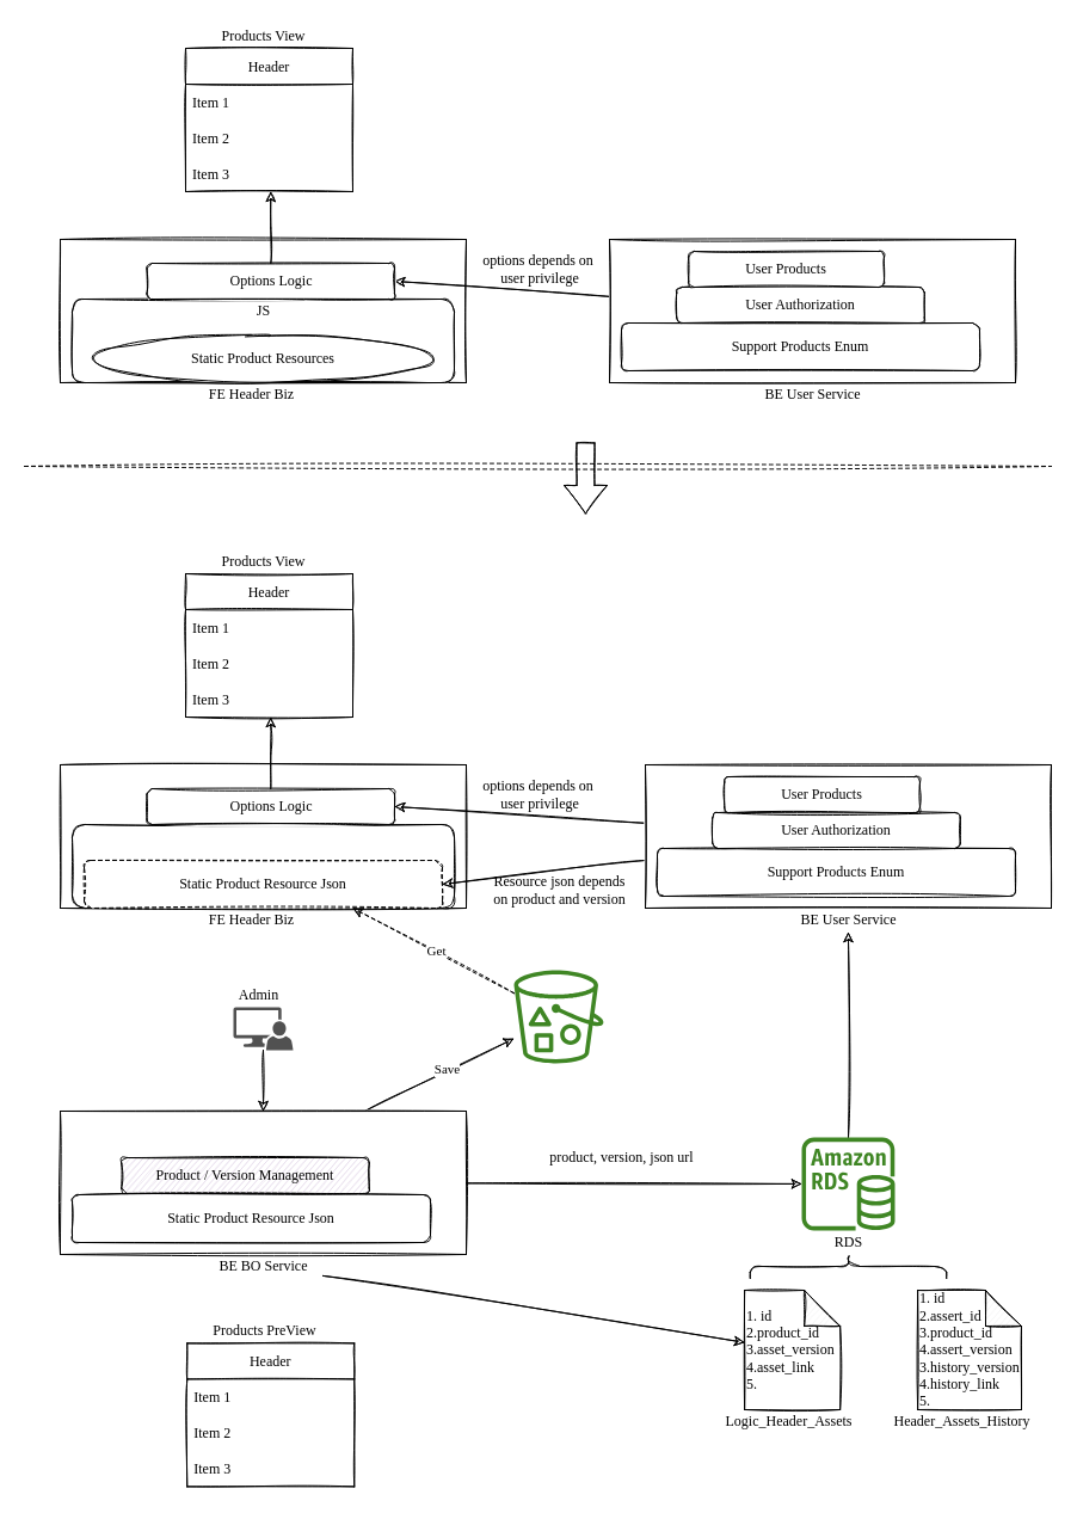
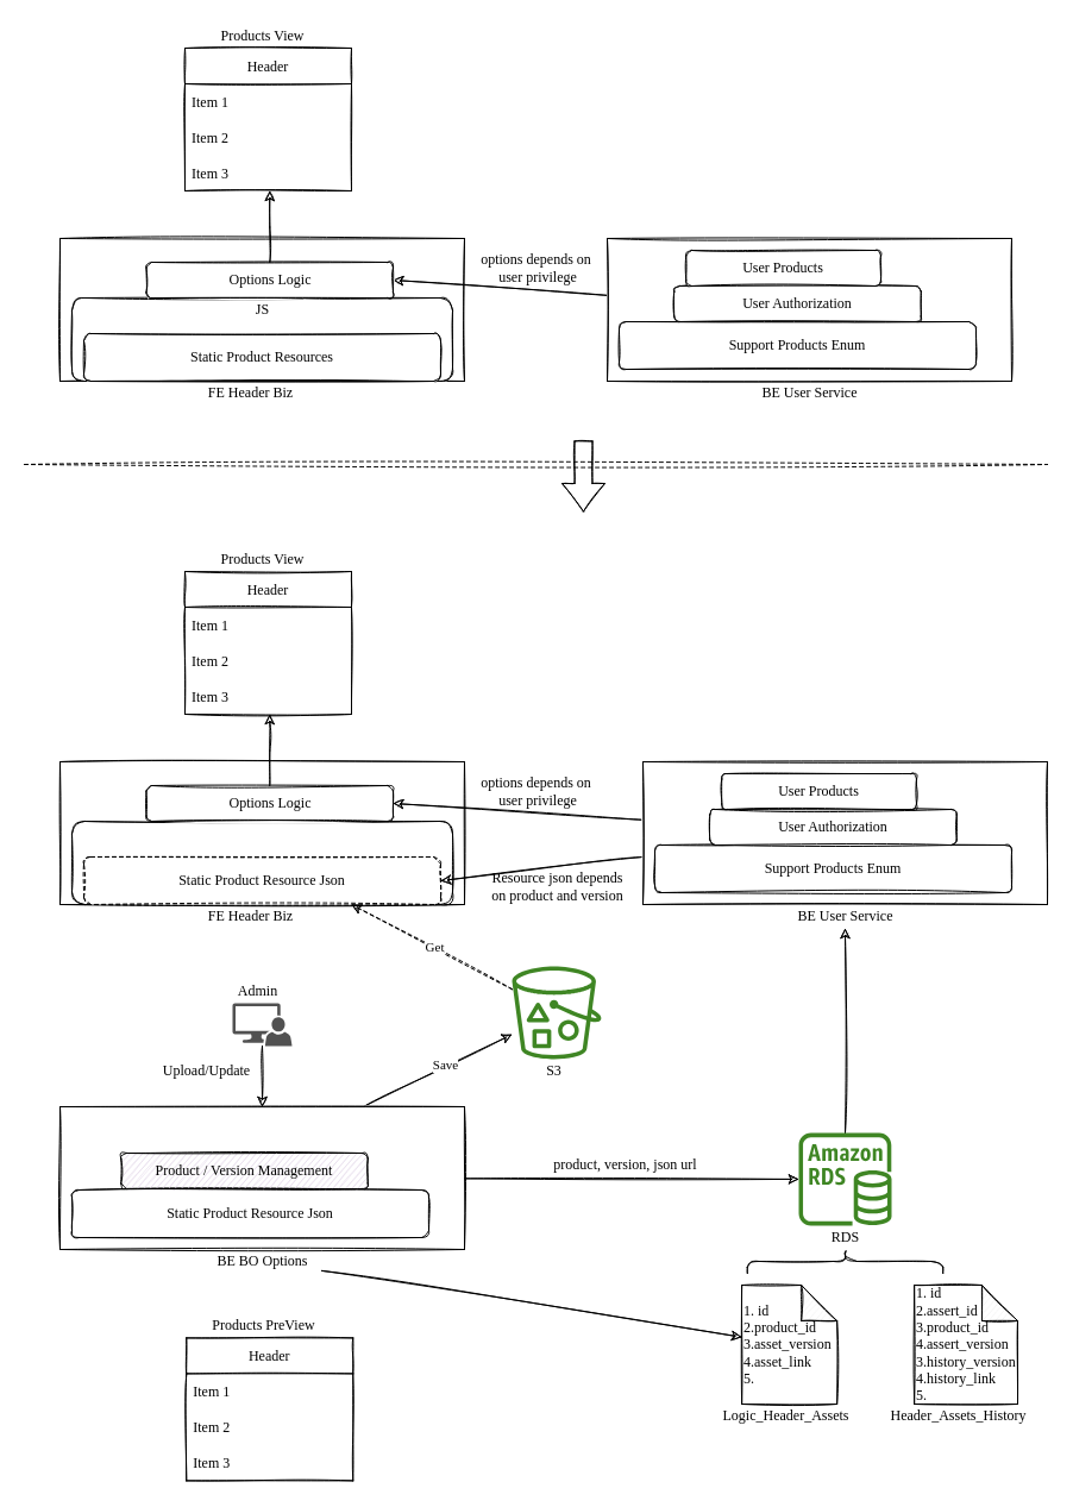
  <mxCell id="0" />
  <mxCell id="1" parent="0" />
  <mxCell id="2" value="" style="rounded=0;whiteSpace=wrap;html=1;sketch=1;" vertex="1" parent="1"><mxGeometry x="50" y="200" width="340" height="120" as="geometry" /></mxCell>
  <mxCell id="3" value="" style="rounded=1;whiteSpace=wrap;html=1;sketch=1;fontFamily=Comic Sans MS;" vertex="1" parent="1"><mxGeometry x="60" y="250" width="320" height="70" as="geometry" /></mxCell>
  <mxCell id="4" value="&lt;font face=&quot;Comic Sans MS&quot;&gt;FE Header Biz&lt;/font&gt;" style="text;html=1;align=center;verticalAlign=middle;resizable=0;points=[];autosize=1;strokeColor=none;fillColor=none;" vertex="1" parent="1"><mxGeometry x="160" y="320" width="100" height="20" as="geometry" /></mxCell>
  <mxCell id="5" value="" style="rounded=0;orthogonalLoop=1;jettySize=auto;html=1;fontFamily=Comic Sans MS;entryX=1;entryY=0.5;entryDx=0;entryDy=0;sketch=1;" edge="1" parent="1" source="6" target="11"><mxGeometry relative="1" as="geometry" /></mxCell>
  <mxCell id="6" value="" style="rounded=0;whiteSpace=wrap;html=1;sketch=1;" vertex="1" parent="1"><mxGeometry x="510" y="200" width="340" height="120" as="geometry" /></mxCell>
  <mxCell id="7" value="&lt;font face=&quot;Comic Sans MS&quot;&gt;BE User Service&lt;/font&gt;" style="text;html=1;align=center;verticalAlign=middle;resizable=0;points=[];autosize=1;strokeColor=none;fillColor=none;" vertex="1" parent="1"><mxGeometry x="625" y="320" width="110" height="20" as="geometry" /></mxCell>
- <mxCell id="8" value="Static Product Resources" style="ellipse;whiteSpace=wrap;html=1;sketch=1;fontFamily=Comic Sans MS;" vertex="1" parent="1"><mxGeometry x="70" y="280" width="300" height="40" as="geometry" /></mxCell>
+ <mxCell id="8" value="Static Product Resources" style="rounded=1;whiteSpace=wrap;html=1;sketch=1;fontFamily=Comic Sans MS;" vertex="1" parent="1"><mxGeometry x="70" y="280" width="300" height="40" as="geometry" /></mxCell>
  <mxCell id="9" value="options depends on&lt;br&gt;&amp;nbsp;user privilege" style="text;html=1;align=center;verticalAlign=middle;resizable=0;points=[];autosize=1;strokeColor=none;fillColor=none;fontFamily=Comic Sans MS;" vertex="1" parent="1"><mxGeometry x="390" y="210" width="120" height="30" as="geometry" /></mxCell>
  <mxCell id="10" style="edgeStyle=orthogonalEdgeStyle;rounded=0;sketch=1;orthogonalLoop=1;jettySize=auto;html=1;fontFamily=Comic Sans MS;" edge="1" parent="1" source="11"><mxGeometry relative="1" as="geometry"><mxPoint x="226.25" y="160" as="targetPoint" /></mxGeometry></mxCell>
  <mxCell id="11" value="Options Logic" style="rounded=1;whiteSpace=wrap;html=1;sketch=1;fontFamily=Comic Sans MS;" vertex="1" parent="1"><mxGeometry x="122.5" y="220" width="207.5" height="30" as="geometry" /></mxCell>
  <mxCell id="12" value="Header" style="swimlane;fontStyle=0;childLayout=stackLayout;horizontal=1;startSize=30;horizontalStack=0;resizeParent=1;resizeParentMax=0;resizeLast=0;collapsible=1;marginBottom=0;sketch=1;fontFamily=Comic Sans MS;" vertex="1" parent="1"><mxGeometry x="155" y="40" width="140" height="120" as="geometry" /></mxCell>
  <mxCell id="13" value="Item 1" style="text;strokeColor=none;fillColor=none;align=left;verticalAlign=middle;spacingLeft=4;spacingRight=4;overflow=hidden;points=[[0,0.5],[1,0.5]];portConstraint=eastwest;rotatable=0;sketch=1;fontFamily=Comic Sans MS;" vertex="1" parent="12"><mxGeometry y="30" width="140" height="30" as="geometry" /></mxCell>
  <mxCell id="14" value="Item 2" style="text;strokeColor=none;fillColor=none;align=left;verticalAlign=middle;spacingLeft=4;spacingRight=4;overflow=hidden;points=[[0,0.5],[1,0.5]];portConstraint=eastwest;rotatable=0;sketch=1;fontFamily=Comic Sans MS;" vertex="1" parent="12"><mxGeometry y="60" width="140" height="30" as="geometry" /></mxCell>
  <mxCell id="15" value="Item 3" style="text;strokeColor=none;fillColor=none;align=left;verticalAlign=middle;spacingLeft=4;spacingRight=4;overflow=hidden;points=[[0,0.5],[1,0.5]];portConstraint=eastwest;rotatable=0;sketch=1;fontFamily=Comic Sans MS;" vertex="1" parent="12"><mxGeometry y="90" width="140" height="30" as="geometry" /></mxCell>
  <mxCell id="16" value="Products View" style="text;html=1;align=center;verticalAlign=middle;resizable=0;points=[];autosize=1;strokeColor=none;fillColor=none;fontFamily=Comic Sans MS;" vertex="1" parent="1"><mxGeometry x="175" y="20" width="90" height="20" as="geometry" /></mxCell>
  <mxCell id="17" value="Support Products Enum" style="rounded=1;whiteSpace=wrap;html=1;sketch=1;fontFamily=Comic Sans MS;" vertex="1" parent="1"><mxGeometry x="520" y="270" width="300" height="40" as="geometry" /></mxCell>
  <mxCell id="18" value="User Authorization" style="rounded=1;whiteSpace=wrap;html=1;sketch=1;fontFamily=Comic Sans MS;" vertex="1" parent="1"><mxGeometry x="566.25" y="240" width="207.5" height="30" as="geometry" /></mxCell>
  <mxCell id="19" value="User Products" style="rounded=1;whiteSpace=wrap;html=1;sketch=1;fontFamily=Comic Sans MS;" vertex="1" parent="1"><mxGeometry x="576.25" y="210" width="163.75" height="30" as="geometry" /></mxCell>
  <mxCell id="20" value="" style="rounded=0;whiteSpace=wrap;html=1;sketch=1;" vertex="1" parent="1"><mxGeometry x="50" y="640" width="340" height="120" as="geometry" /></mxCell>
  <mxCell id="21" value="" style="rounded=1;whiteSpace=wrap;html=1;sketch=1;fontFamily=Comic Sans MS;" vertex="1" parent="1"><mxGeometry x="60" y="690" width="320" height="70" as="geometry" /></mxCell>
  <mxCell id="22" value="&lt;font face=&quot;Comic Sans MS&quot;&gt;FE Header Biz&lt;/font&gt;" style="text;html=1;align=center;verticalAlign=middle;resizable=0;points=[];autosize=1;strokeColor=none;fillColor=none;" vertex="1" parent="1"><mxGeometry x="160" y="760" width="100" height="20" as="geometry" /></mxCell>
  <mxCell id="23" value="" style="rounded=0;orthogonalLoop=1;jettySize=auto;html=1;fontFamily=Comic Sans MS;entryX=1;entryY=0.5;entryDx=0;entryDy=0;sketch=1;" edge="1" parent="1" source="25" target="29"><mxGeometry relative="1" as="geometry" /></mxCell>
  <mxCell id="24" style="edgeStyle=none;rounded=0;sketch=1;orthogonalLoop=1;jettySize=auto;html=1;entryX=1;entryY=0.5;entryDx=0;entryDy=0;fontFamily=Comic Sans MS;" edge="1" parent="1" source="25" target="38"><mxGeometry relative="1" as="geometry" /></mxCell>
  <mxCell id="25" value="" style="rounded=0;whiteSpace=wrap;html=1;sketch=1;" vertex="1" parent="1"><mxGeometry x="540" y="640" width="340" height="120" as="geometry" /></mxCell>
  <mxCell id="26" value="&lt;font face=&quot;Comic Sans MS&quot;&gt;BE User Service&lt;/font&gt;" style="text;html=1;align=center;verticalAlign=middle;resizable=0;points=[];autosize=1;strokeColor=none;fillColor=none;" vertex="1" parent="1"><mxGeometry x="655" y="760" width="110" height="20" as="geometry" /></mxCell>
  <mxCell id="27" value="options depends on&lt;br&gt;&amp;nbsp;user privilege" style="text;html=1;align=center;verticalAlign=middle;resizable=0;points=[];autosize=1;strokeColor=none;fillColor=none;fontFamily=Comic Sans MS;" vertex="1" parent="1"><mxGeometry x="390" y="650" width="120" height="30" as="geometry" /></mxCell>
  <mxCell id="28" style="edgeStyle=orthogonalEdgeStyle;rounded=0;sketch=1;orthogonalLoop=1;jettySize=auto;html=1;fontFamily=Comic Sans MS;" edge="1" parent="1" source="29"><mxGeometry relative="1" as="geometry"><mxPoint x="226.25" y="600" as="targetPoint" /></mxGeometry></mxCell>
  <mxCell id="29" value="Options Logic" style="rounded=1;whiteSpace=wrap;html=1;sketch=1;fontFamily=Comic Sans MS;" vertex="1" parent="1"><mxGeometry x="122.5" y="660" width="207.5" height="30" as="geometry" /></mxCell>
  <mxCell id="30" value="Header" style="swimlane;fontStyle=0;childLayout=stackLayout;horizontal=1;startSize=30;horizontalStack=0;resizeParent=1;resizeParentMax=0;resizeLast=0;collapsible=1;marginBottom=0;sketch=1;fontFamily=Comic Sans MS;" vertex="1" parent="1"><mxGeometry x="155" y="480" width="140" height="120" as="geometry" /></mxCell>
  <mxCell id="31" value="Item 1" style="text;strokeColor=none;fillColor=none;align=left;verticalAlign=middle;spacingLeft=4;spacingRight=4;overflow=hidden;points=[[0,0.5],[1,0.5]];portConstraint=eastwest;rotatable=0;sketch=1;fontFamily=Comic Sans MS;" vertex="1" parent="30"><mxGeometry y="30" width="140" height="30" as="geometry" /></mxCell>
  <mxCell id="32" value="Item 2" style="text;strokeColor=none;fillColor=none;align=left;verticalAlign=middle;spacingLeft=4;spacingRight=4;overflow=hidden;points=[[0,0.5],[1,0.5]];portConstraint=eastwest;rotatable=0;sketch=1;fontFamily=Comic Sans MS;" vertex="1" parent="30"><mxGeometry y="60" width="140" height="30" as="geometry" /></mxCell>
  <mxCell id="33" value="Item 3" style="text;strokeColor=none;fillColor=none;align=left;verticalAlign=middle;spacingLeft=4;spacingRight=4;overflow=hidden;points=[[0,0.5],[1,0.5]];portConstraint=eastwest;rotatable=0;sketch=1;fontFamily=Comic Sans MS;" vertex="1" parent="30"><mxGeometry y="90" width="140" height="30" as="geometry" /></mxCell>
  <mxCell id="34" value="Products View" style="text;html=1;align=center;verticalAlign=middle;resizable=0;points=[];autosize=1;strokeColor=none;fillColor=none;fontFamily=Comic Sans MS;" vertex="1" parent="1"><mxGeometry x="175" y="460" width="90" height="20" as="geometry" /></mxCell>
  <mxCell id="35" value="Support Products Enum" style="rounded=1;whiteSpace=wrap;html=1;sketch=1;fontFamily=Comic Sans MS;" vertex="1" parent="1"><mxGeometry x="550" y="710" width="300" height="40" as="geometry" /></mxCell>
  <mxCell id="36" value="User Authorization" style="rounded=1;whiteSpace=wrap;html=1;sketch=1;fontFamily=Comic Sans MS;" vertex="1" parent="1"><mxGeometry x="596.25" y="680" width="207.5" height="30" as="geometry" /></mxCell>
  <mxCell id="37" value="User Products" style="rounded=1;whiteSpace=wrap;html=1;sketch=1;fontFamily=Comic Sans MS;" vertex="1" parent="1"><mxGeometry x="606.25" y="650" width="163.75" height="30" as="geometry" /></mxCell>
  <mxCell id="38" value="Static Product Resource Json" style="rounded=1;whiteSpace=wrap;html=1;sketch=1;fontFamily=Comic Sans MS;dashed=1;" vertex="1" parent="1"><mxGeometry x="70" y="720" width="300" height="40" as="geometry" /></mxCell>
  <mxCell id="39" value="JS" style="text;html=1;align=center;verticalAlign=middle;resizable=0;points=[];autosize=1;strokeColor=none;fillColor=none;fontFamily=Comic Sans MS;" vertex="1" parent="1"><mxGeometry x="205" y="250" width="30" height="20" as="geometry" /></mxCell>
  <mxCell id="40" style="edgeStyle=none;rounded=0;sketch=1;orthogonalLoop=1;jettySize=auto;html=1;entryX=0.75;entryY=1;entryDx=0;entryDy=0;fontFamily=Comic Sans MS;dashed=1;" edge="1" parent="1" source="42" target="38"><mxGeometry relative="1" as="geometry" /></mxCell>
  <mxCell id="41" value="Get" style="edgeLabel;html=1;align=center;verticalAlign=middle;resizable=0;points=[];fontFamily=Comic Sans MS;" vertex="1" connectable="0" parent="40"><mxGeometry x="-0.017" y="-1" relative="1" as="geometry"><mxPoint as="offset" /></mxGeometry></mxCell>
  <mxCell id="42" value="" style="sketch=0;outlineConnect=0;fontColor=#232F3E;gradientColor=none;fillColor=#3F8624;strokeColor=none;dashed=0;verticalLabelPosition=bottom;verticalAlign=top;align=center;html=1;fontSize=12;fontStyle=0;aspect=fixed;pointerEvents=1;shape=mxgraph.aws4.bucket_with_objects;fontFamily=Comic Sans MS;" vertex="1" parent="1"><mxGeometry x="430" y="812" width="75" height="78" as="geometry" /></mxCell>
+ <mxCell id="43" value="S3" style="text;html=1;align=center;verticalAlign=middle;resizable=0;points=[];autosize=1;strokeColor=none;fillColor=none;fontFamily=Comic Sans MS;" vertex="1" parent="1"><mxGeometry x="450" y="890" width="30" height="20" as="geometry" /></mxCell>
  <mxCell id="44" style="edgeStyle=none;rounded=0;sketch=1;orthogonalLoop=1;jettySize=auto;html=1;fontFamily=Comic Sans MS;exitX=0.75;exitY=0;exitDx=0;exitDy=0;" edge="1" parent="1" source="47" target="42"><mxGeometry relative="1" as="geometry" /></mxCell>
  <mxCell id="45" value="Save" style="edgeLabel;html=1;align=center;verticalAlign=middle;resizable=0;points=[];fontFamily=Comic Sans MS;" vertex="1" connectable="0" parent="44"><mxGeometry x="0.101" y="1" relative="1" as="geometry"><mxPoint y="-1" as="offset" /></mxGeometry></mxCell>
  <mxCell id="46" style="edgeStyle=none;rounded=0;sketch=1;orthogonalLoop=1;jettySize=auto;html=1;fontFamily=Comic Sans MS;" edge="1" parent="1" source="47" target="57"><mxGeometry relative="1" as="geometry" /></mxCell>
  <mxCell id="47" value="" style="rounded=0;whiteSpace=wrap;html=1;sketch=1;" vertex="1" parent="1"><mxGeometry x="50" y="930" width="340" height="120" as="geometry" /></mxCell>
  <mxCell id="48" style="edgeStyle=none;rounded=0;sketch=1;orthogonalLoop=1;jettySize=auto;html=1;fontFamily=Comic Sans MS;" edge="1" parent="1" source="49" target="69"><mxGeometry relative="1" as="geometry" /></mxCell>
- <mxCell id="49" value="&lt;font face=&quot;Comic Sans MS&quot;&gt;BE BO Service&lt;/font&gt;" style="text;html=1;align=center;verticalAlign=middle;resizable=0;points=[];autosize=1;strokeColor=none;fillColor=none;" vertex="1" parent="1"><mxGeometry x="170" y="1050" width="100" height="20" as="geometry" /></mxCell>
+ <mxCell id="49" value="&lt;font face=&quot;Comic Sans MS&quot;&gt;BE BO Options&lt;/font&gt;" style="text;html=1;align=center;verticalAlign=middle;resizable=0;points=[];autosize=1;strokeColor=none;fillColor=none;" vertex="1" parent="1"><mxGeometry x="170" y="1050" width="100" height="20" as="geometry" /></mxCell>
  <mxCell id="50" value="Static Product Resource Json" style="rounded=1;whiteSpace=wrap;html=1;sketch=1;fontFamily=Comic Sans MS;" vertex="1" parent="1"><mxGeometry x="60" y="1000" width="300" height="40" as="geometry" /></mxCell>
  <mxCell id="51" style="edgeStyle=none;rounded=0;sketch=1;orthogonalLoop=1;jettySize=auto;html=1;fontFamily=Comic Sans MS;" edge="1" parent="1" source="52" target="47"><mxGeometry relative="1" as="geometry" /></mxCell>
  <mxCell id="52" value="" style="sketch=0;pointerEvents=1;shadow=0;dashed=0;html=1;strokeColor=none;labelPosition=center;verticalLabelPosition=bottom;verticalAlign=top;align=center;fillColor=#515151;shape=mxgraph.mscae.system_center.admin_console;fontFamily=Comic Sans MS;" vertex="1" parent="1"><mxGeometry x="195" y="843" width="50" height="36" as="geometry" /></mxCell>
  <mxCell id="53" value="Admin" style="text;html=1;align=center;verticalAlign=middle;resizable=0;points=[];autosize=1;strokeColor=none;fillColor=none;fontFamily=Comic Sans MS;" vertex="1" parent="1"><mxGeometry x="191" y="823" width="50" height="20" as="geometry" /></mxCell>
+ <mxCell id="54" value="Upload/Update" style="text;html=1;align=center;verticalAlign=middle;resizable=0;points=[];autosize=1;strokeColor=none;fillColor=none;fontFamily=Comic Sans MS;" vertex="1" parent="1"><mxGeometry x="122.5" y="890" width="100" height="20" as="geometry" /></mxCell>
  <mxCell id="55" value="Product / Version Management" style="rounded=1;whiteSpace=wrap;html=1;sketch=1;fontFamily=Comic Sans MS;fillColor=#e1d5e7;" vertex="1" parent="1"><mxGeometry x="101.25" y="969" width="207.5" height="30" as="geometry" /></mxCell>
  <mxCell id="56" style="edgeStyle=none;rounded=0;sketch=1;orthogonalLoop=1;jettySize=auto;html=1;fontFamily=Comic Sans MS;" edge="1" parent="1" source="57" target="26"><mxGeometry relative="1" as="geometry" /></mxCell>
  <mxCell id="57" value="" style="sketch=0;outlineConnect=0;fontColor=#232F3E;gradientColor=none;fillColor=#3F8624;strokeColor=none;dashed=0;verticalLabelPosition=bottom;verticalAlign=top;align=center;html=1;fontSize=12;fontStyle=0;aspect=fixed;pointerEvents=1;shape=mxgraph.aws4.rds_instance;fontFamily=Comic Sans MS;" vertex="1" parent="1"><mxGeometry x="671" y="952" width="78" height="78" as="geometry" /></mxCell>
  <mxCell id="58" value="RDS" style="text;html=1;align=center;verticalAlign=middle;resizable=0;points=[];autosize=1;strokeColor=none;fillColor=none;fontFamily=Comic Sans MS;" vertex="1" parent="1"><mxGeometry x="690" y="1030" width="40" height="20" as="geometry" /></mxCell>
- <mxCell id="59" value="product, version, json url" style="text;html=1;align=center;verticalAlign=middle;resizable=0;points=[];autosize=1;strokeColor=none;fillColor=none;fontFamily=Comic Sans MS;" vertex="1" parent="1"><mxGeometry x="440" y="959" width="160" height="20" as="geometry" /></mxCell>
+ <mxCell id="59" value="product, version, json url" style="text;html=1;align=center;verticalAlign=middle;resizable=0;points=[];autosize=1;strokeColor=none;fillColor=none;fontFamily=Comic Sans MS;" vertex="1" parent="1"><mxGeometry x="445" y="969" width="160" height="20" as="geometry" /></mxCell>
  <mxCell id="60" value="Resource json depends &lt;br&gt;on product and version" style="text;html=1;align=center;verticalAlign=middle;resizable=0;points=[];autosize=1;strokeColor=none;fillColor=none;fontFamily=Comic Sans MS;" vertex="1" parent="1"><mxGeometry x="397.5" y="730" width="140" height="30" as="geometry" /></mxCell>
  <mxCell id="61" value="Header" style="swimlane;fontStyle=0;childLayout=stackLayout;horizontal=1;startSize=30;horizontalStack=0;resizeParent=1;resizeParentMax=0;resizeLast=0;collapsible=1;marginBottom=0;sketch=1;fontFamily=Comic Sans MS;" vertex="1" parent="1"><mxGeometry x="156.25" y="1124.4" width="140" height="120" as="geometry" /></mxCell>
  <mxCell id="62" value="Item 1" style="text;strokeColor=none;fillColor=none;align=left;verticalAlign=middle;spacingLeft=4;spacingRight=4;overflow=hidden;points=[[0,0.5],[1,0.5]];portConstraint=eastwest;rotatable=0;sketch=1;fontFamily=Comic Sans MS;" vertex="1" parent="61"><mxGeometry y="30" width="140" height="30" as="geometry" /></mxCell>
  <mxCell id="63" value="Item 2" style="text;strokeColor=none;fillColor=none;align=left;verticalAlign=middle;spacingLeft=4;spacingRight=4;overflow=hidden;points=[[0,0.5],[1,0.5]];portConstraint=eastwest;rotatable=0;sketch=1;fontFamily=Comic Sans MS;" vertex="1" parent="61"><mxGeometry y="60" width="140" height="30" as="geometry" /></mxCell>
  <mxCell id="64" value="Item 3" style="text;strokeColor=none;fillColor=none;align=left;verticalAlign=middle;spacingLeft=4;spacingRight=4;overflow=hidden;points=[[0,0.5],[1,0.5]];portConstraint=eastwest;rotatable=0;sketch=1;fontFamily=Comic Sans MS;" vertex="1" parent="61"><mxGeometry y="90" width="140" height="30" as="geometry" /></mxCell>
  <mxCell id="65" value="Products PreView" style="text;html=1;align=center;verticalAlign=middle;resizable=0;points=[];autosize=1;strokeColor=none;fillColor=none;fontFamily=Comic Sans MS;" vertex="1" parent="1"><mxGeometry x="166.25" y="1104.4" width="110" height="20" as="geometry" /></mxCell>
  <mxCell id="66" value="" style="endArrow=none;dashed=1;html=1;rounded=0;sketch=1;fontFamily=Comic Sans MS;exitX=0;exitY=1;exitDx=0;exitDy=0;entryX=1;entryY=1;entryDx=0;entryDy=0;" edge="1" parent="1"><mxGeometry width="50" height="50" relative="1" as="geometry"><mxPoint x="20" y="390" as="sourcePoint" /><mxPoint x="880" y="390" as="targetPoint" /></mxGeometry></mxCell>
  <mxCell id="67" value="" style="shape=flexArrow;endArrow=classic;html=1;rounded=0;sketch=1;fontFamily=Comic Sans MS;width=15;endSize=7.5;" edge="1" parent="1"><mxGeometry width="50" height="50" relative="1" as="geometry"><mxPoint x="490" y="370" as="sourcePoint" /><mxPoint x="490" y="430" as="targetPoint" /></mxGeometry></mxCell>
  <mxCell id="68" value="" style="shape=curlyBracket;whiteSpace=wrap;html=1;rounded=1;sketch=1;fillStyle=auto;fontFamily=Comic Sans MS;strokeColor=default;fillColor=none;rotation=90;" vertex="1" parent="1"><mxGeometry x="700" y="977.8" width="20" height="164.4" as="geometry" /></mxCell>
  <mxCell id="69" value="1. id&lt;br&gt;2.product_id&lt;br&gt;3.asset_version&lt;br&gt;4.asset_link&lt;br&gt;5." style="shape=note;whiteSpace=wrap;html=1;backgroundOutline=1;darkOpacity=0.05;rounded=0;sketch=1;fillStyle=auto;fontFamily=Comic Sans MS;strokeColor=default;fillColor=none;align=left;" vertex="1" parent="1"><mxGeometry x="623.13" y="1080" width="80" height="100" as="geometry" /></mxCell>
  <mxCell id="70" value="Logic_Header_Assets" style="text;html=1;align=center;verticalAlign=middle;resizable=0;points=[];autosize=1;strokeColor=none;fillColor=none;fontFamily=Comic Sans MS;" vertex="1" parent="1"><mxGeometry x="585" y="1180" width="150" height="20" as="geometry" /></mxCell>
  <mxCell id="71" value="1. id&lt;br&gt;2.assert_id&lt;br&gt;3.product_id&lt;br&gt;4.assert_version&lt;br&gt;3.history_version&lt;br&gt;4.history_link&lt;br&gt;5." style="shape=note;whiteSpace=wrap;html=1;backgroundOutline=1;darkOpacity=0.05;rounded=0;sketch=1;fillStyle=auto;fontFamily=Comic Sans MS;strokeColor=default;fillColor=none;align=left;" vertex="1" parent="1"><mxGeometry x="768.13" y="1080" width="86.87" height="100" as="geometry" /></mxCell>
  <mxCell id="72" value="Header_Assets_History" style="text;html=1;align=center;verticalAlign=middle;resizable=0;points=[];autosize=1;strokeColor=none;fillColor=none;fontFamily=Comic Sans MS;" vertex="1" parent="1"><mxGeometry x="730" y="1180" width="150" height="20" as="geometry" /></mxCell>
